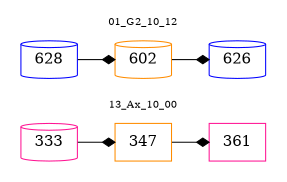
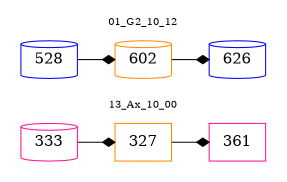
  digraph {
    rankdir=LR
    node [color=deeppink shape=cylinder]
    edge [arrowhead=diamond color=black]
    n1 [label=333]
-   n2 [color=darkorange label=347 shape=box]
+   n2 [color=darkorange label=327 shape=box]
    n3 [label=361 shape=box]
-   n4 [color=blue label=628]
+   n4 [color=blue label=528]
    n5 [color=darkorange label=602]
    n6 [color=blue label=626]
    subgraph cluster_1 {
      color=white
      fontsize=10
      label="13_Ax_10_00"
      n1
      n2
      n3
    }
    subgraph cluster_2 {
      color=white
      fontsize=10
      label="01_G2_10_12"
      n4
      n5
      n6
    }
    n1 -> n2
    n2 -> n3
    n4 -> n5
    n5 -> n6
  }
